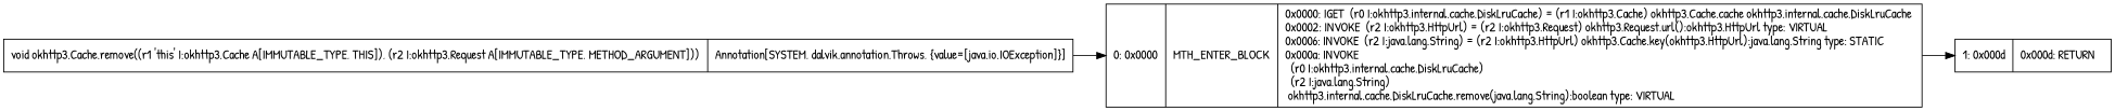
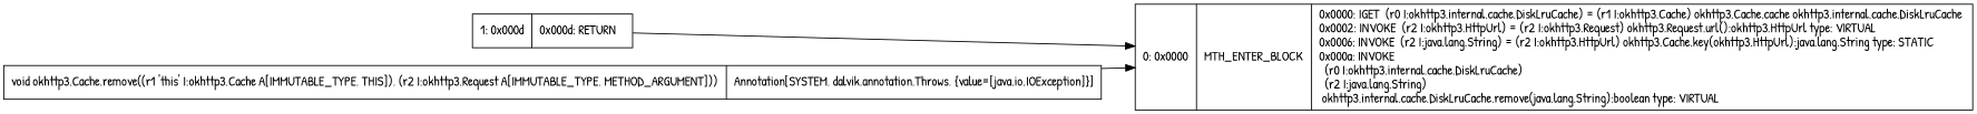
  digraph {
    rankdir=LR
    fontname="Patrick Hand"
    node [shape=record fontname="Patrick Hand"]
    edge [fontname="Patrick Hand"]
    n1 [label="{0\:\ 0x0000|MTH_ENTER_BLOCK\l|0x0000: IGET  (r0 I:okhttp3.internal.cache.DiskLruCache) = (r1 I:okhttp3.Cache) okhttp3.Cache.cache okhttp3.internal.cache.DiskLruCache \l0x0002: INVOKE  (r2 I:okhttp3.HttpUrl) = (r2 I:okhttp3.Request) okhttp3.Request.url():okhttp3.HttpUrl type: VIRTUAL \l0x0006: INVOKE  (r2 I:java.lang.String) = (r2 I:okhttp3.HttpUrl) okhttp3.Cache.key(okhttp3.HttpUrl):java.lang.String type: STATIC \l0x000a: INVOKE  \l  (r0 I:okhttp3.internal.cache.DiskLruCache)\l  (r2 I:java.lang.String)\l okhttp3.internal.cache.DiskLruCache.remove(java.lang.String):boolean type: VIRTUAL \l}"]
    n2 [label="{1\:\ 0x000d|0x000d: RETURN   \l}"]
    n3 [label="{void okhttp3.Cache.remove((r1 'this' I:okhttp3.Cache A[IMMUTABLE_TYPE, THIS]), (r2 I:okhttp3.Request A[IMMUTABLE_TYPE, METHOD_ARGUMENT]))  | Annotation[SYSTEM, dalvik.annotation.Throws, \{value=[java.io.IOException]\}]\l}"]
-   n1 -> n2
+   n2 -> n1
    n3 -> n1
  }
